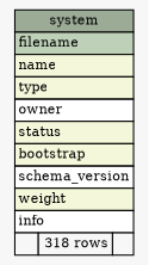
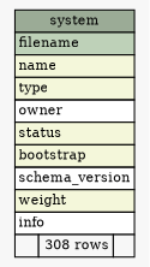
  digraph {
    bgcolor="#f7f7f7"
    fontname="DejaVu Serif"
    fontsize=11
    nodesep=0.18
    rankdir=RL
    ranksep=0.46
-   n1 [fontname="DejaVu Serif" fontsize=11 label=<     <TABLE BORDER="0" CELLBORDER="1" CELLSPACING="0" BGCOLOR="#ffffff">       <TR><TD COLSPAN="3" BGCOLOR="#9bab96" ALIGN="CENTER">system</TD></TR>       <TR><TD PORT="filename" COLSPAN="3" BGCOLOR="#bed1b8" ALIGN="LEFT">filename</TD></TR>       <TR><TD PORT="name" COLSPAN="3" BGCOLOR="#f4f7da" ALIGN="LEFT">name</TD></TR>       <TR><TD PORT="type" COLSPAN="3" BGCOLOR="#f4f7da" ALIGN="LEFT">type</TD></TR>       <TR><TD PORT="owner" COLSPAN="3" ALIGN="LEFT">owner</TD></TR>       <TR><TD PORT="status" COLSPAN="3" BGCOLOR="#f4f7da" ALIGN="LEFT">status</TD></TR>       <TR><TD PORT="bootstrap" COLSPAN="3" BGCOLOR="#f4f7da" ALIGN="LEFT">bootstrap</TD></TR>       <TR><TD PORT="schema_version" COLSPAN="3" ALIGN="LEFT">schema_version</TD></TR>       <TR><TD PORT="weight" COLSPAN="3" BGCOLOR="#f4f7da" ALIGN="LEFT">weight</TD></TR>       <TR><TD PORT="info" COLSPAN="3" ALIGN="LEFT">info</TD></TR>       <TR><TD ALIGN="LEFT" BGCOLOR="#f7f7f7">  </TD><TD ALIGN="RIGHT" BGCOLOR="#f7f7f7">318 rows</TD><TD ALIGN="RIGHT" BGCOLOR="#f7f7f7">  </TD></TR>     </TABLE>> shape=plaintext]
+   n1 [fontname="DejaVu Serif" fontsize=11 label=<     <TABLE BORDER="0" CELLBORDER="1" CELLSPACING="0" BGCOLOR="#ffffff">       <TR><TD COLSPAN="3" BGCOLOR="#9bab96" ALIGN="CENTER">system</TD></TR>       <TR><TD PORT="filename" COLSPAN="3" BGCOLOR="#bed1b8" ALIGN="LEFT">filename</TD></TR>       <TR><TD PORT="name" COLSPAN="3" BGCOLOR="#f4f7da" ALIGN="LEFT">name</TD></TR>       <TR><TD PORT="type" COLSPAN="3" BGCOLOR="#f4f7da" ALIGN="LEFT">type</TD></TR>       <TR><TD PORT="owner" COLSPAN="3" ALIGN="LEFT">owner</TD></TR>       <TR><TD PORT="status" COLSPAN="3" BGCOLOR="#f4f7da" ALIGN="LEFT">status</TD></TR>       <TR><TD PORT="bootstrap" COLSPAN="3" BGCOLOR="#f4f7da" ALIGN="LEFT">bootstrap</TD></TR>       <TR><TD PORT="schema_version" COLSPAN="3" ALIGN="LEFT">schema_version</TD></TR>       <TR><TD PORT="weight" COLSPAN="3" BGCOLOR="#f4f7da" ALIGN="LEFT">weight</TD></TR>       <TR><TD PORT="info" COLSPAN="3" ALIGN="LEFT">info</TD></TR>       <TR><TD ALIGN="LEFT" BGCOLOR="#f7f7f7">  </TD><TD ALIGN="RIGHT" BGCOLOR="#f7f7f7">308 rows</TD><TD ALIGN="RIGHT" BGCOLOR="#f7f7f7">  </TD></TR>     </TABLE>> shape=plaintext]
  }
